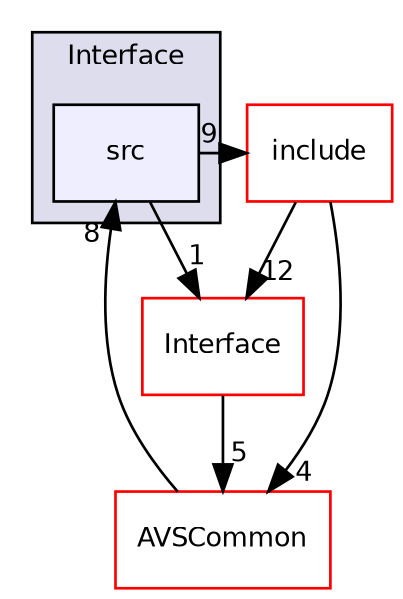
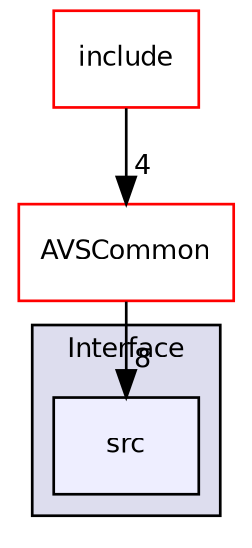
  digraph {
    compound=true
    node [fillcolor=white fontname=Helvetica fontsize=10 shape=box style=filled color=red]
    edge [labeldistance=1.5 labelfontname=Helvetica labelfontsize=10]
    n1 [fillcolor="#eeeeff" label=src pencolor=black color=""]
    n2 [label=include]
-   n3 [label=Interface]
    n4 [label=AVSCommon]
    subgraph cluster_1 {
      bgcolor="#ddddee"
      fontname=Helvetica
      fontsize=10
      label=Interface
      pencolor=black
      n1
    }
-   n1 -> n2 [headlabel=9]
-   n1 -> n3 [headlabel=1]
-   n2 -> n3 [headlabel=12]
    n2 -> n4 [headlabel=4]
-   n3 -> n4 [headlabel=5]
    n4 -> n1 [headlabel=8]
  }
